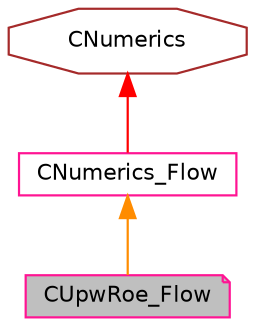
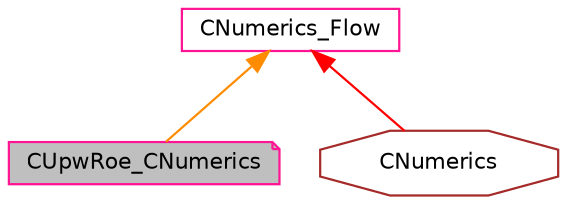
  digraph {
    node [color=deeppink fillcolor=white fontname=Helvetica fontsize=10 style=filled]
    edge [dir=back fontname=Helvetica fontsize=10 labelfontname=Helvetica labelfontsize=10 style=solid]
-   n1 [fillcolor=grey75 fontcolor=black height=0.2 label=CUpwRoe_Flow shape=note width=0.4]
+   n1 [fillcolor=grey75 fontcolor=black height=0.2 label=CUpwRoe_CNumerics shape=note width=0.4]
    n2 [height=0.2 label=CNumerics_Flow shape=box width=0.4]
    n3 [color=brown height=0.2 label=CNumerics shape=octagon width=0.4]
    n2 -> n1 [color=darkorange]
-   n3 -> n2 [color=red]
+   n2 -> n3 [color=red]
  }
